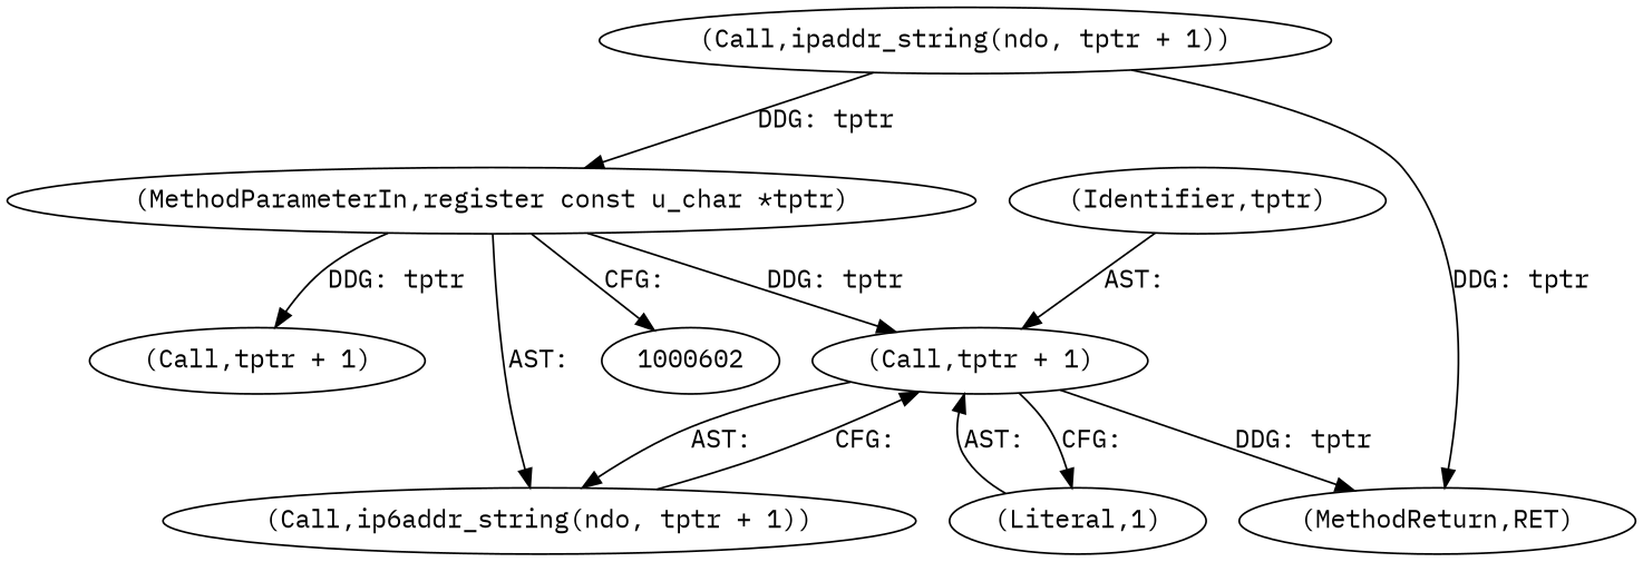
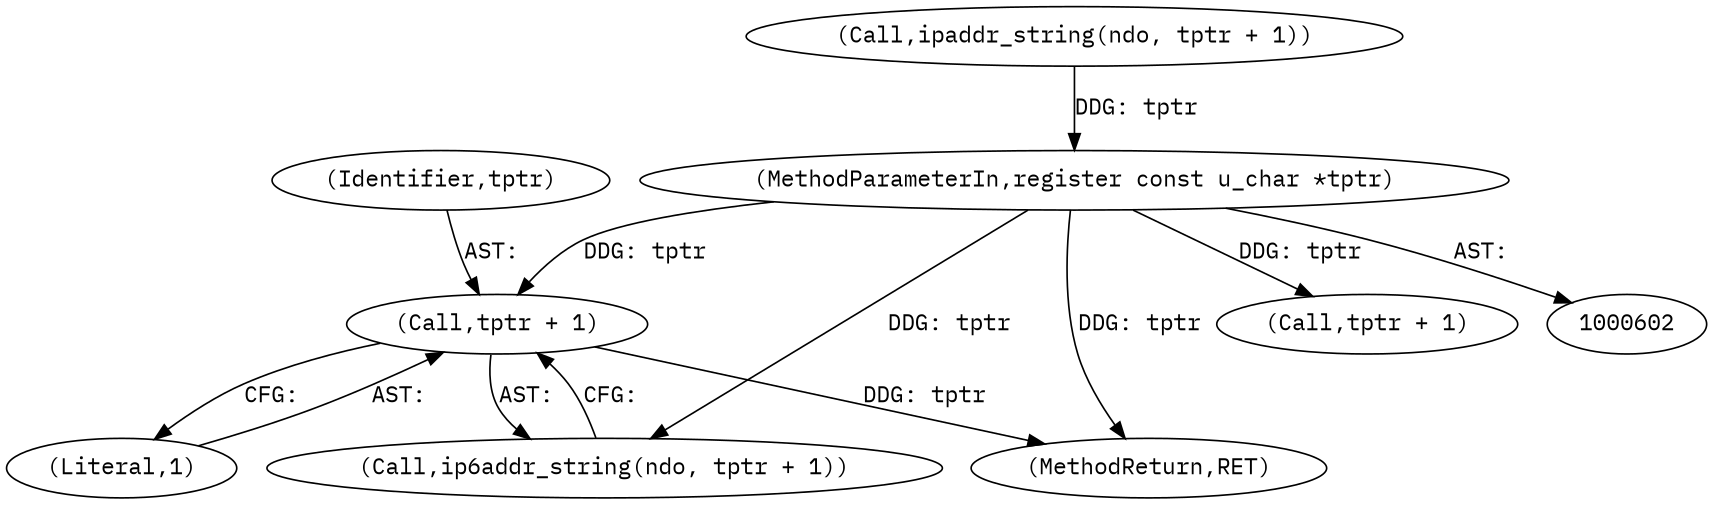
  digraph {
    fontname="IBM Plex Mono"
    node [fontname="IBM Plex Mono"]
    edge [fontname="IBM Plex Mono"]
    n1 [label="(Call,tptr + 1)"]
    n2 [label="(Literal,1)"]
    n3 [label="(Call,ip6addr_string(ndo, tptr + 1))"]
    n4 [label="(MethodReturn,RET)"]
    n5 [label="(MethodParameterIn,register const u_char *tptr)"]
    n6 [label="(Call,tptr + 1)"]
    n7 [label=1000602]
    n8 [label="(Call,ipaddr_string(ndo, tptr + 1))"]
    n9 [label="(Identifier,tptr)"]
    n1 -> n2 [label="CFG: "]
    n1 -> n3 [label="AST: "]
    n1 -> n4 [label="DDG: tptr"]
    n2 -> n1 [label="AST: "]
    n3 -> n1 [label="CFG: "]
    n5 -> n1 [label="DDG: tptr"]
-   n5 -> n3 [label="AST: "]
-   n8 -> n4 [label="DDG: tptr"]
+   n5 -> n3 [label="DDG: tptr"]
+   n5 -> n4 [label="DDG: tptr"]
    n5 -> n6 [label="DDG: tptr"]
-   n5 -> n7 [label="CFG: "]
+   n5 -> n7 [label="AST: "]
    n8 -> n5 [label="DDG: tptr"]
    n9 -> n1 [label="AST: "]
  }
